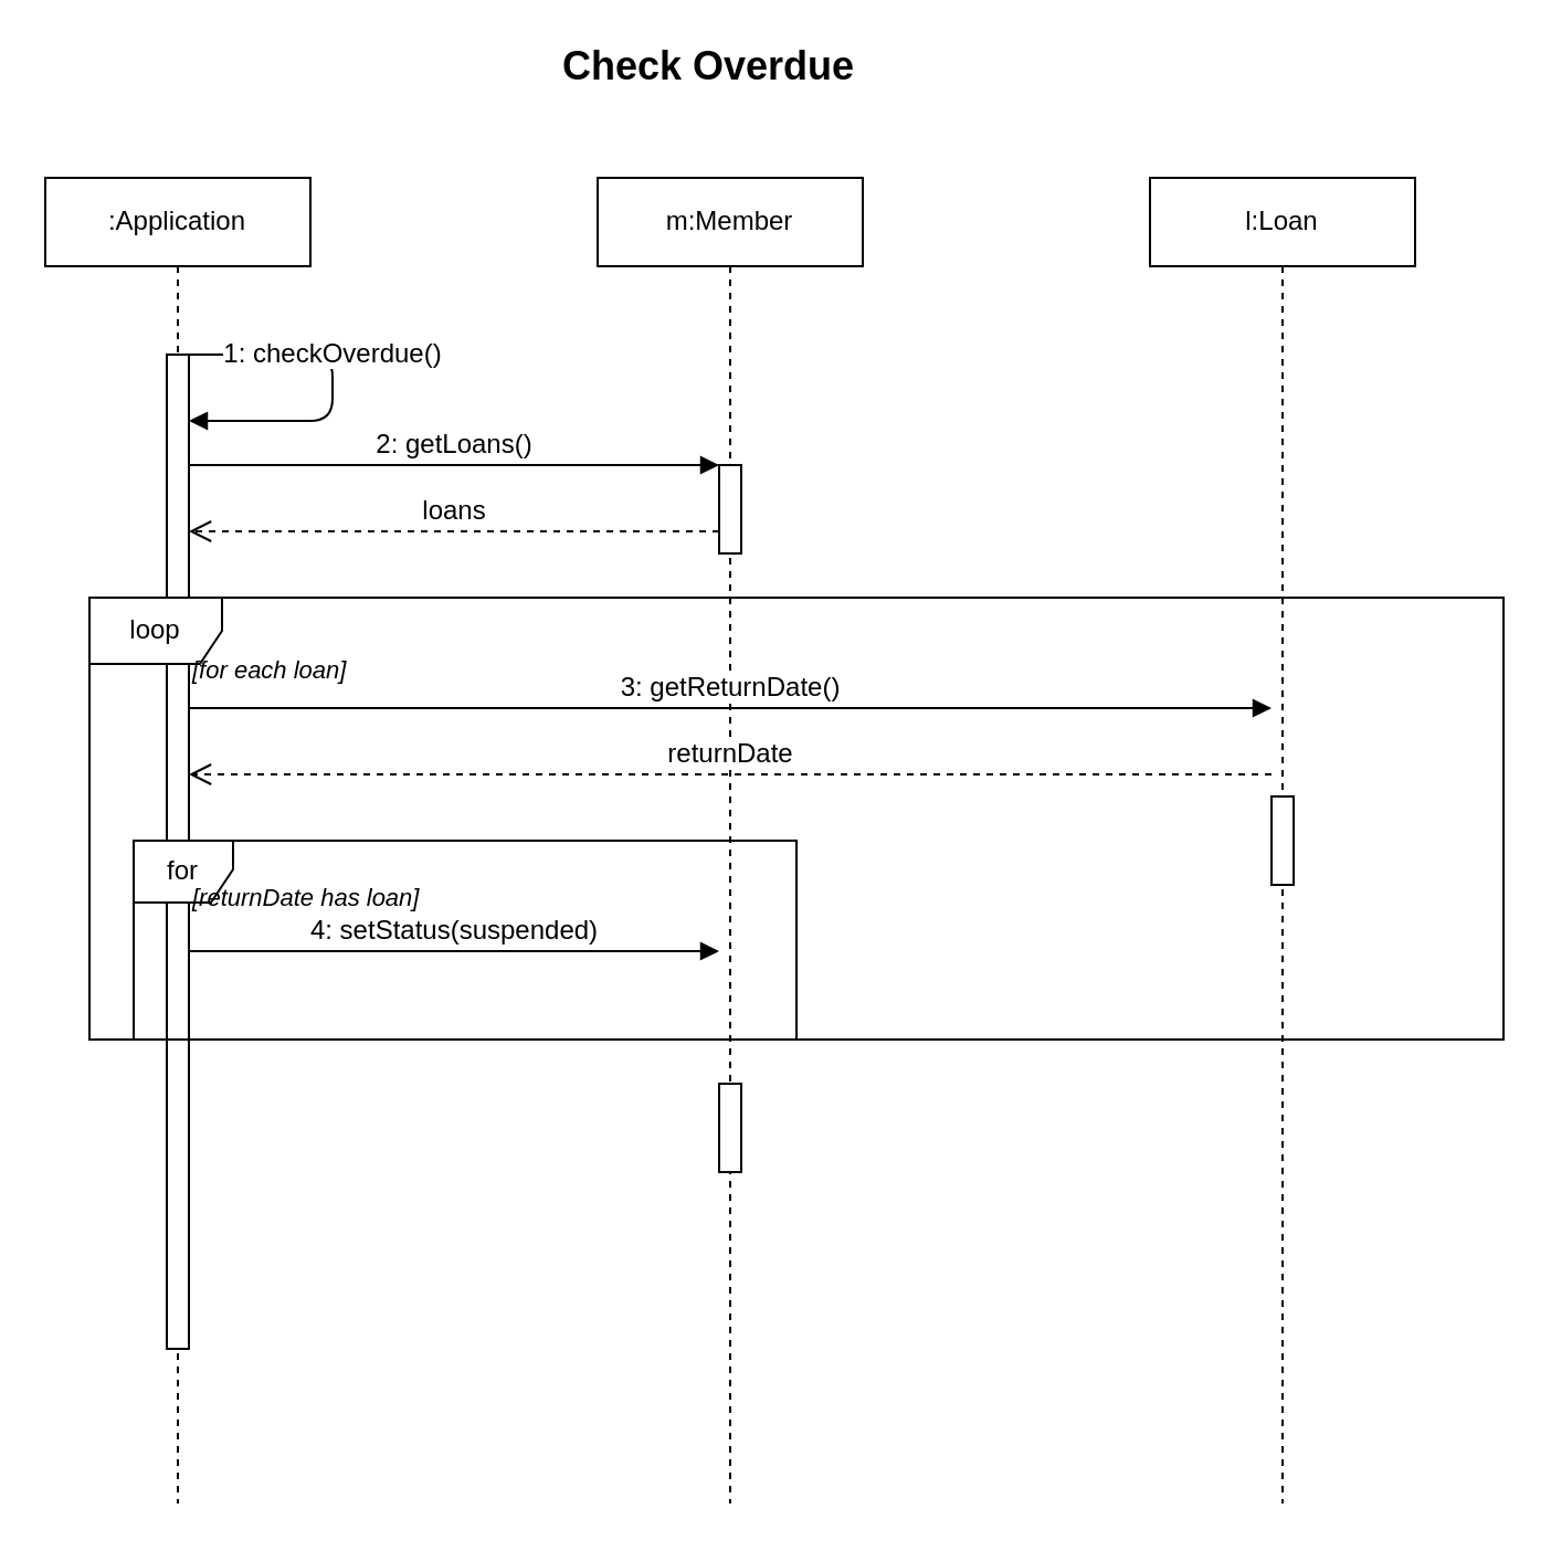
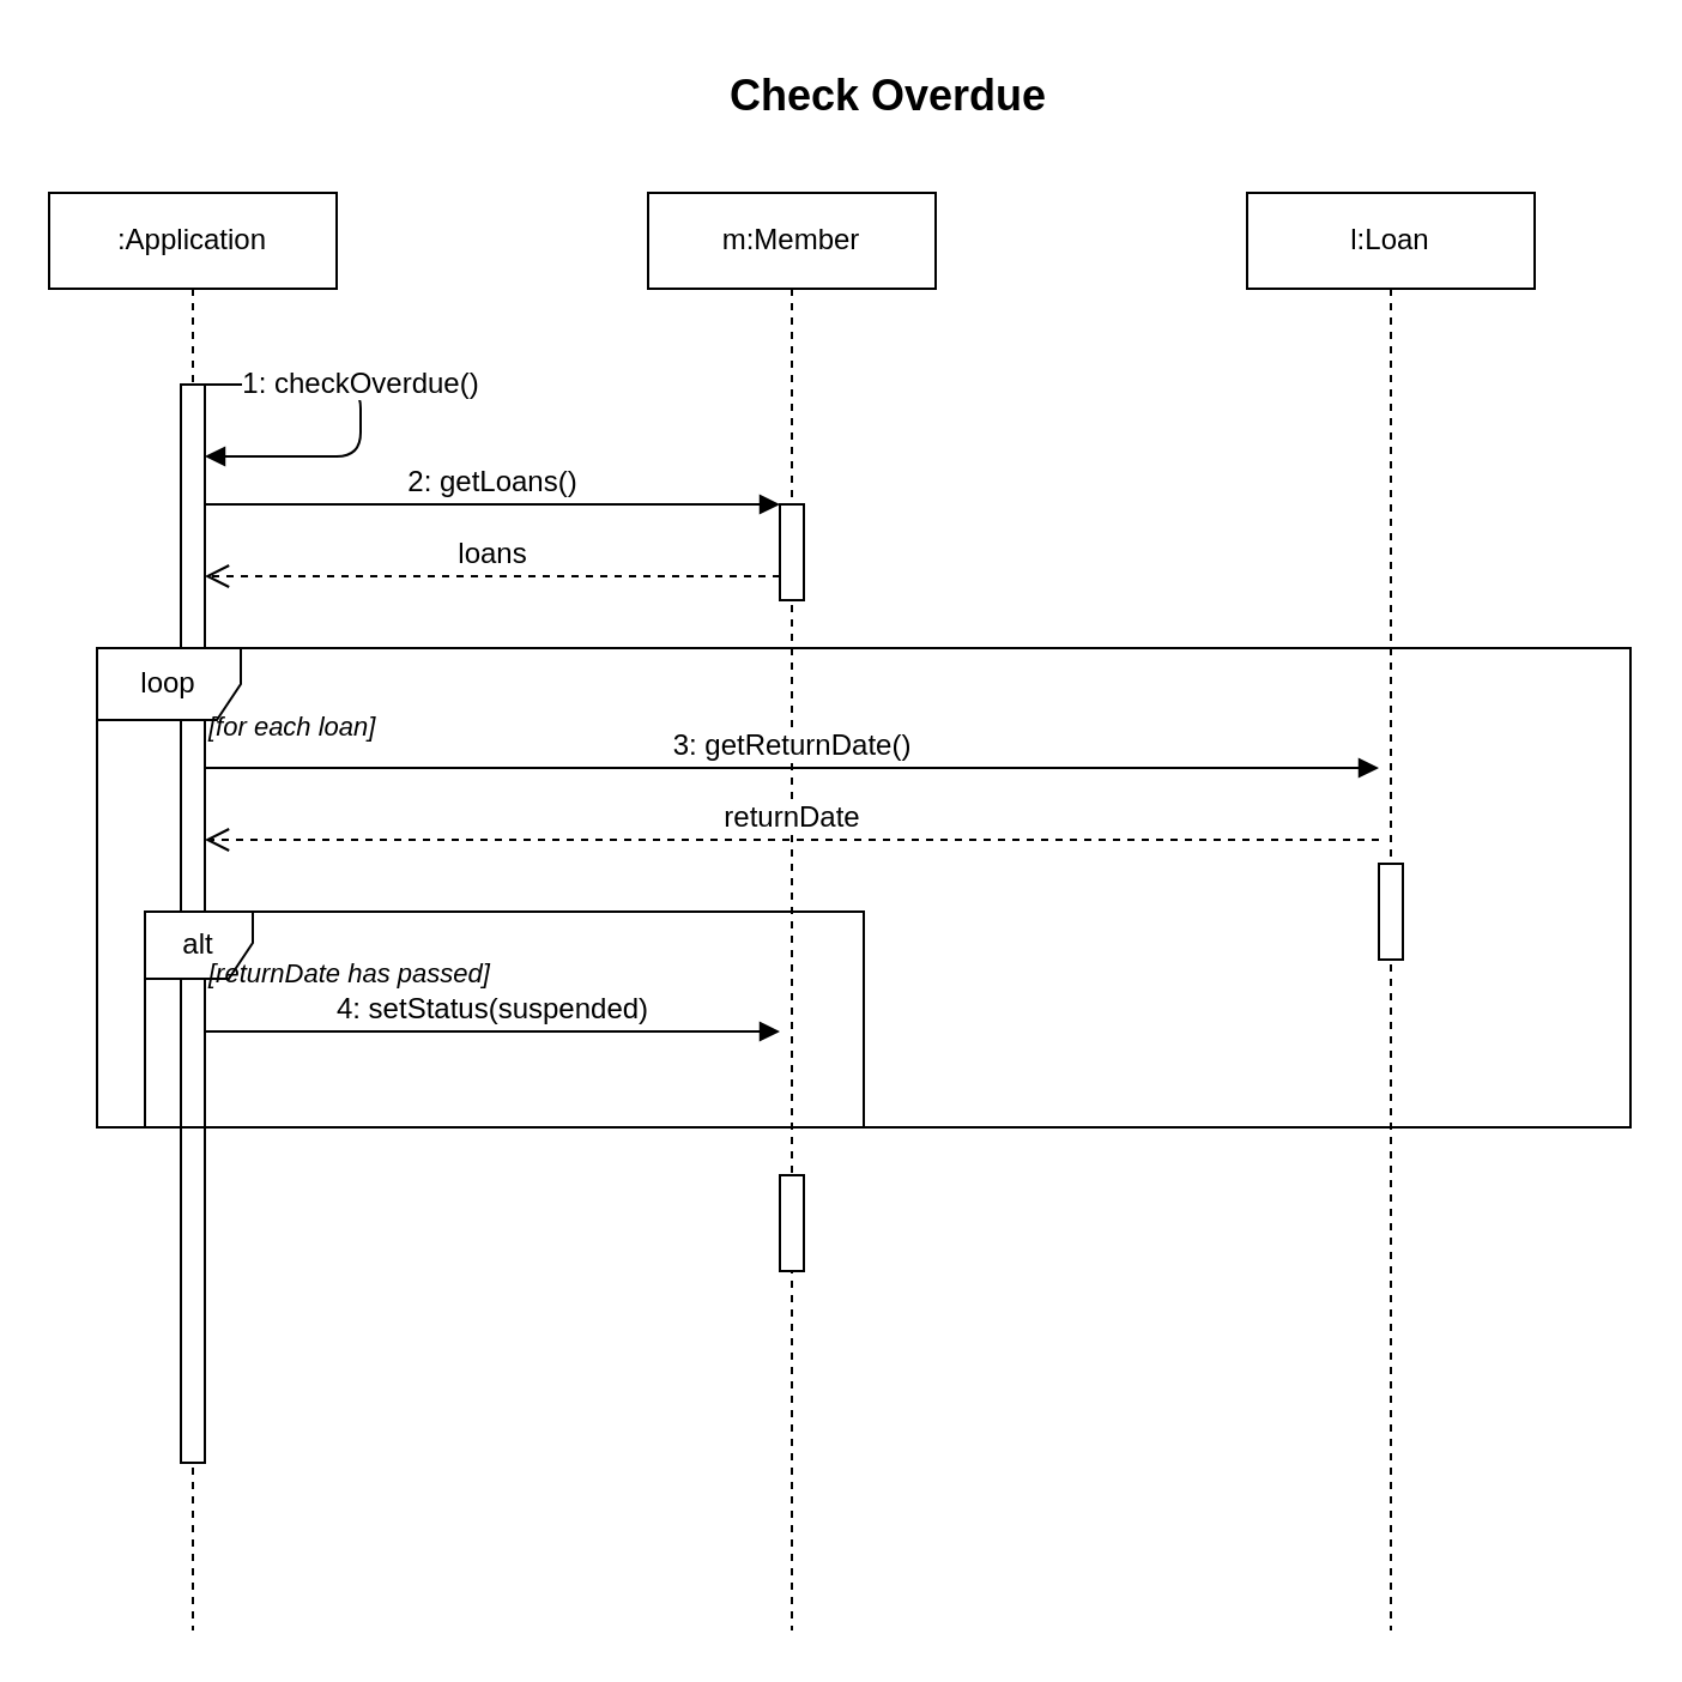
  <mxCell id="0" />
  <mxCell id="1" parent="0" />
- <mxCell id="2" value="Check Overdue" style="text;html=1;strokeColor=none;fillColor=none;align=center;verticalAlign=middle;fontSize=18;fontStyle=1;" parent="1" vertex="1"><mxGeometry x="170" y="10" width="300" height="40" as="geometry" /></mxCell>
+ <mxCell id="2" value="Check Overdue" style="text;html=1;strokeColor=none;fillColor=none;align=center;verticalAlign=middle;fontSize=18;fontStyle=1;" parent="1" vertex="1"><mxGeometry x="220" y="20" width="300" height="40" as="geometry" /></mxCell>
  <mxCell id="3" value=":Application" style="shape=umlLifeline;perimeter=lifelinePerimeter;whiteSpace=wrap;html=1;container=1;collapsible=0;recursiveResize=0;outlineConnect=0;size=40;" parent="1" vertex="1"><mxGeometry x="20" y="80" width="120" height="600" as="geometry" /></mxCell>
  <mxCell id="4" value="" style="html=1;points=[];perimeter=orthogonalPerimeter;" parent="3" vertex="1"><mxGeometry x="55" y="80" width="10" height="450" as="geometry" /></mxCell>
  <mxCell id="5" value="m:Member" style="shape=umlLifeline;perimeter=lifelinePerimeter;whiteSpace=wrap;html=1;container=1;collapsible=0;recursiveResize=0;outlineConnect=0;size=40;" parent="1" vertex="1"><mxGeometry x="270" y="80" width="120" height="600" as="geometry" /></mxCell>
  <mxCell id="6" value="" style="html=1;points=[];perimeter=orthogonalPerimeter;" parent="5" vertex="1"><mxGeometry x="55" y="130" width="10" height="40" as="geometry" /></mxCell>
  <mxCell id="7" value="" style="html=1;points=[];perimeter=orthogonalPerimeter;" parent="5" vertex="1"><mxGeometry x="55" y="410" width="10" height="40" as="geometry" /></mxCell>
  <mxCell id="8" value="l:Loan" style="shape=umlLifeline;perimeter=lifelinePerimeter;whiteSpace=wrap;html=1;container=1;collapsible=0;recursiveResize=0;outlineConnect=0;size=40;" parent="1" vertex="1"><mxGeometry x="520" y="80" width="120" height="600" as="geometry" /></mxCell>
  <mxCell id="9" value="" style="html=1;points=[];perimeter=orthogonalPerimeter;" parent="8" vertex="1"><mxGeometry x="55" y="280" width="10" height="40" as="geometry" /></mxCell>
  <mxCell id="10" value="1: checkOverdue()" style="html=1;verticalAlign=bottom;endArrow=block;endFill=1;fontSize=12;" parent="1" edge="1"><mxGeometry x="-0.077" width="80" relative="1" as="geometry"><mxPoint x="85" y="160" as="sourcePoint" /><mxPoint x="85" y="190" as="targetPoint" /><Array as="points"><mxPoint x="150" y="160" /><mxPoint x="150" y="190" /></Array><mxPoint as="offset" /></mxGeometry></mxCell>
  <mxCell id="11" value="2: getLoans()" style="html=1;verticalAlign=bottom;endArrow=block;endFill=1;fontSize=12;" parent="1" edge="1"><mxGeometry width="80" relative="1" as="geometry"><mxPoint x="85" y="210" as="sourcePoint" /><mxPoint x="325" y="210" as="targetPoint" /></mxGeometry></mxCell>
  <mxCell id="12" value="loans" style="html=1;verticalAlign=bottom;endArrow=open;dashed=1;endSize=8;fontSize=12;" parent="1" edge="1"><mxGeometry relative="1" as="geometry"><mxPoint x="325" y="240" as="sourcePoint" /><mxPoint x="85" y="240" as="targetPoint" /></mxGeometry></mxCell>
  <mxCell id="13" value="loop" style="shape=umlFrame;whiteSpace=wrap;html=1;width=60;height=30;fontSize=12;" parent="1" vertex="1"><mxGeometry x="40" y="270" width="640" height="200" as="geometry" /></mxCell>
  <mxCell id="14" value="[for each loan]" style="text;html=1;align=left;verticalAlign=top;fontStyle=2;fontSize=11;" parent="1" vertex="1"><mxGeometry x="85" y="290" width="120" height="20" as="geometry" /></mxCell>
  <mxCell id="15" value="3: getReturnDate()" style="html=1;verticalAlign=bottom;endArrow=block;endFill=1;fontSize=12;" parent="1" edge="1"><mxGeometry width="80" relative="1" as="geometry"><mxPoint x="85" y="320" as="sourcePoint" /><mxPoint x="575" y="320" as="targetPoint" /></mxGeometry></mxCell>
  <mxCell id="16" value="returnDate" style="html=1;verticalAlign=bottom;endArrow=open;dashed=1;endSize=8;fontSize=12;" parent="1" edge="1"><mxGeometry relative="1" as="geometry"><mxPoint x="575" y="350" as="sourcePoint" /><mxPoint x="85" y="350" as="targetPoint" /></mxGeometry></mxCell>
- <mxCell id="17" value="for" style="shape=umlFrame;whiteSpace=wrap;html=1;width=45;height=28;fontSize=12;" parent="1" vertex="1"><mxGeometry x="60" y="380" width="300" height="90" as="geometry" /></mxCell>
- <mxCell id="18" value="[returnDate has loan]" style="text;html=1;align=left;verticalAlign=top;fontStyle=2;fontSize=11;" parent="1" vertex="1"><mxGeometry x="85" y="393" width="150" height="20" as="geometry" /></mxCell>
+ <mxCell id="17" value="alt" style="shape=umlFrame;whiteSpace=wrap;html=1;width=45;height=28;fontSize=12;" parent="1" vertex="1"><mxGeometry x="60" y="380" width="300" height="90" as="geometry" /></mxCell>
+ <mxCell id="18" value="[returnDate has passed]" style="text;html=1;align=left;verticalAlign=top;fontStyle=2;fontSize=11;" parent="1" vertex="1"><mxGeometry x="85" y="393" width="150" height="20" as="geometry" /></mxCell>
  <mxCell id="19" value="4: setStatus(suspended)" style="html=1;verticalAlign=bottom;endArrow=block;endFill=1;fontSize=12;" parent="1" edge="1"><mxGeometry width="80" relative="1" as="geometry"><mxPoint x="85" y="430" as="sourcePoint" /><mxPoint x="325" y="430" as="targetPoint" /></mxGeometry></mxCell>
